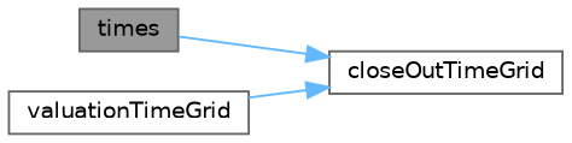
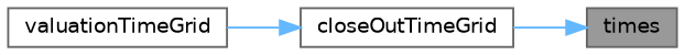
  digraph {
    rankdir=RL
    node [color=grey40 fillcolor=white fontname=Helvetica fontsize=10 shape=box style=filled]
    edge [color=steelblue1 dir=back fontname=Helvetica fontsize=10 labelfontname=Helvetica labelfontsize=10 style=solid]
    n1 [color=gray40 fillcolor=grey60 fontcolor=black height=0.2 label=times width=0.4]
    n2 [height=0.2 label=closeOutTimeGrid width=0.4]
    n3 [height=0.2 label=valuationTimeGrid width=0.4]
-   n2 -> n1
+   n1 -> n2
    n2 -> n3
  }
